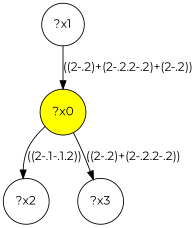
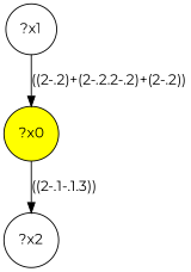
  digraph {
    fontname=Montserrat
    node [fontname=Montserrat shape=circle]
    edge [fontname=Montserrat]
    n1 [fillcolor=yellow label="?x0" style="filled,"]
    n2 [label="?x2"]
-   n3 [label="?x3"]
    n4 [label="?x1"]
-   n1 -> n2 [label="((2-.1-.1.2))"]
-   n1 -> n3 [label="((2-.2)+(2-.2.2-.2))"]
+   n1 -> n2 [label="((2-.1-.1.3))"]
    n4 -> n1 [label="((2-.2)+(2-.2.2-.2)+(2-.2))"]
  }
